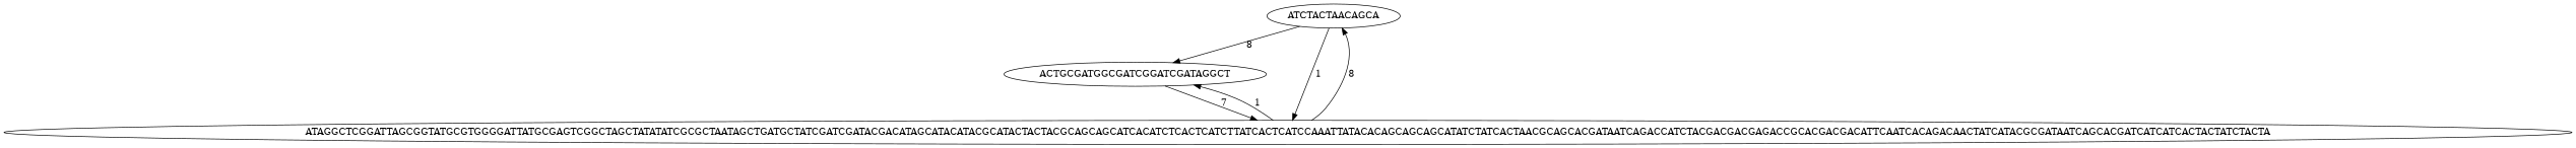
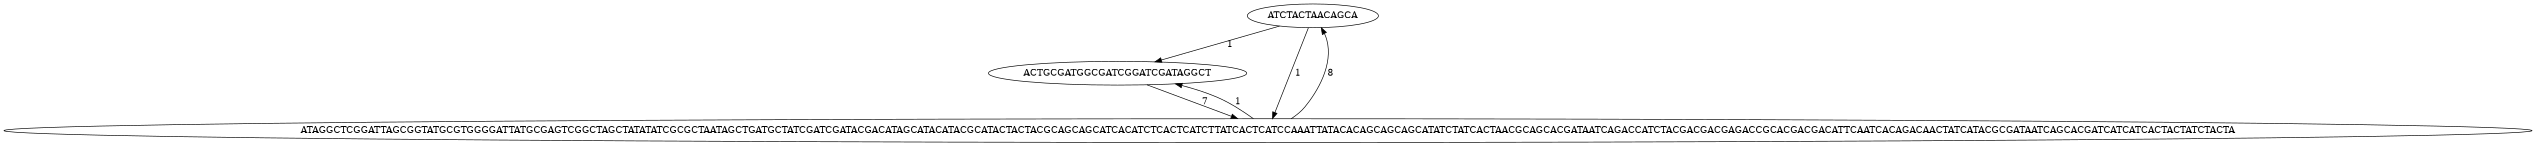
  digraph {
    nodesep=0.7
    ATCTACTAACAGCA
    ACTGCGATGGCGATCGGATCGATAGGCT
    ATAGGCTCGGATTAGCGGTATGCGTGGGGATTATGCGAGTCGGCTAGCTATATATCGCGCTAATAGCTGATGCTATCGATCGATACGACATAGCATACATACGCATACTACTACGCAGCAGCATCACATCTCACTCATCTTATCACTCATCCAAATTATACACAGCAGCAGCATATCTATCACTAACGCAGCACGATAATCAGACCATCTACGACGACGAGACCGCACGACGACATTCAATCACAGACAACTATCATACGCGATAATCAGCACGATCATCATCACTACTATCTACTA
-   ATCTACTAACAGCA -> ACTGCGATGGCGATCGGATCGATAGGCT [label=8]
+   ATCTACTAACAGCA -> ACTGCGATGGCGATCGGATCGATAGGCT [label=1]
    ATCTACTAACAGCA -> ATAGGCTCGGATTAGCGGTATGCGTGGGGATTATGCGAGTCGGCTAGCTATATATCGCGCTAATAGCTGATGCTATCGATCGATACGACATAGCATACATACGCATACTACTACGCAGCAGCATCACATCTCACTCATCTTATCACTCATCCAAATTATACACAGCAGCAGCATATCTATCACTAACGCAGCACGATAATCAGACCATCTACGACGACGAGACCGCACGACGACATTCAATCACAGACAACTATCATACGCGATAATCAGCACGATCATCATCACTACTATCTACTA [label=1]
    ACTGCGATGGCGATCGGATCGATAGGCT -> ATAGGCTCGGATTAGCGGTATGCGTGGGGATTATGCGAGTCGGCTAGCTATATATCGCGCTAATAGCTGATGCTATCGATCGATACGACATAGCATACATACGCATACTACTACGCAGCAGCATCACATCTCACTCATCTTATCACTCATCCAAATTATACACAGCAGCAGCATATCTATCACTAACGCAGCACGATAATCAGACCATCTACGACGACGAGACCGCACGACGACATTCAATCACAGACAACTATCATACGCGATAATCAGCACGATCATCATCACTACTATCTACTA [label=7]
    ATAGGCTCGGATTAGCGGTATGCGTGGGGATTATGCGAGTCGGCTAGCTATATATCGCGCTAATAGCTGATGCTATCGATCGATACGACATAGCATACATACGCATACTACTACGCAGCAGCATCACATCTCACTCATCTTATCACTCATCCAAATTATACACAGCAGCAGCATATCTATCACTAACGCAGCACGATAATCAGACCATCTACGACGACGAGACCGCACGACGACATTCAATCACAGACAACTATCATACGCGATAATCAGCACGATCATCATCACTACTATCTACTA -> ATCTACTAACAGCA [label=8]
    ATAGGCTCGGATTAGCGGTATGCGTGGGGATTATGCGAGTCGGCTAGCTATATATCGCGCTAATAGCTGATGCTATCGATCGATACGACATAGCATACATACGCATACTACTACGCAGCAGCATCACATCTCACTCATCTTATCACTCATCCAAATTATACACAGCAGCAGCATATCTATCACTAACGCAGCACGATAATCAGACCATCTACGACGACGAGACCGCACGACGACATTCAATCACAGACAACTATCATACGCGATAATCAGCACGATCATCATCACTACTATCTACTA -> ACTGCGATGGCGATCGGATCGATAGGCT [label=1]
  }
